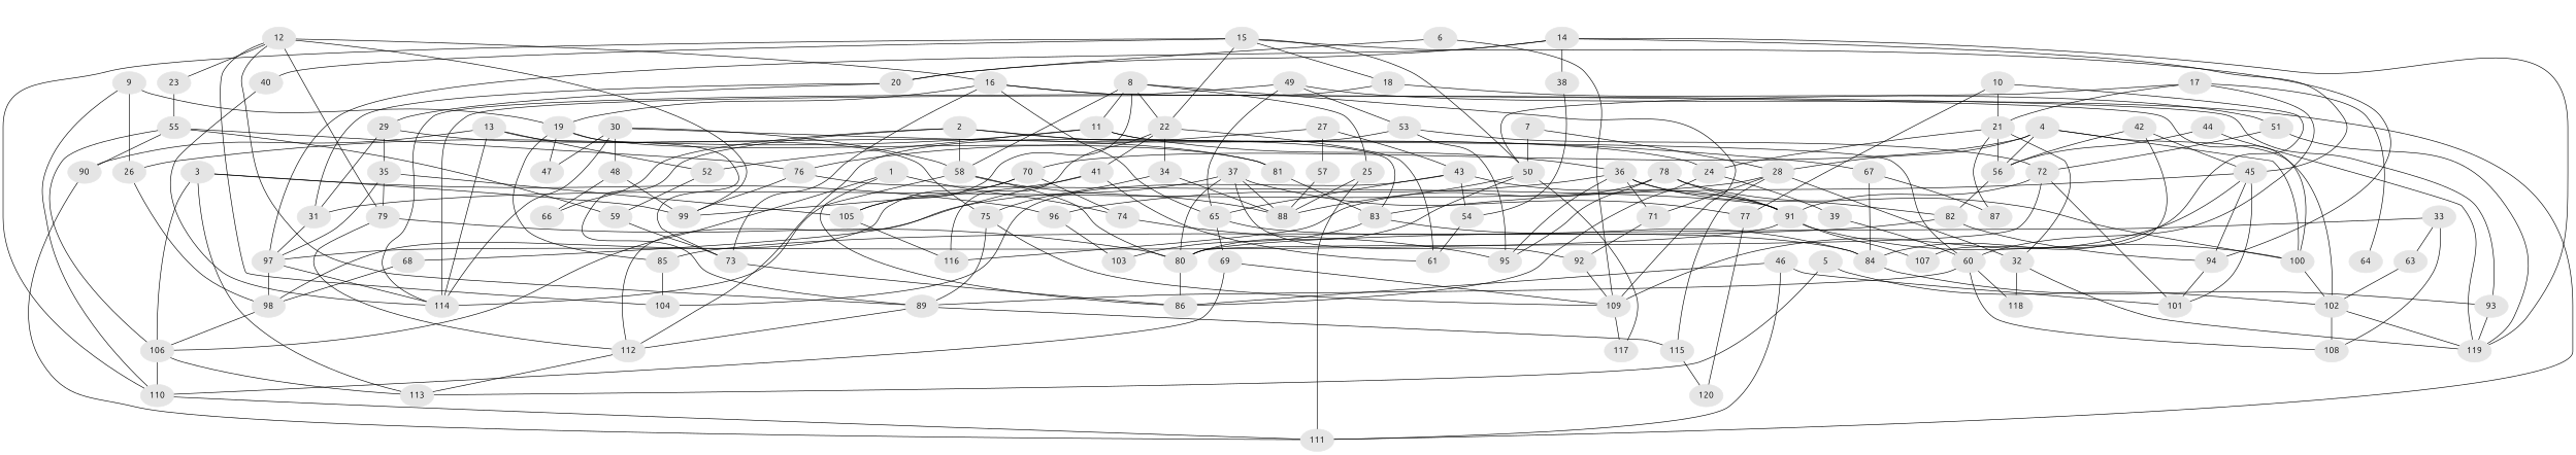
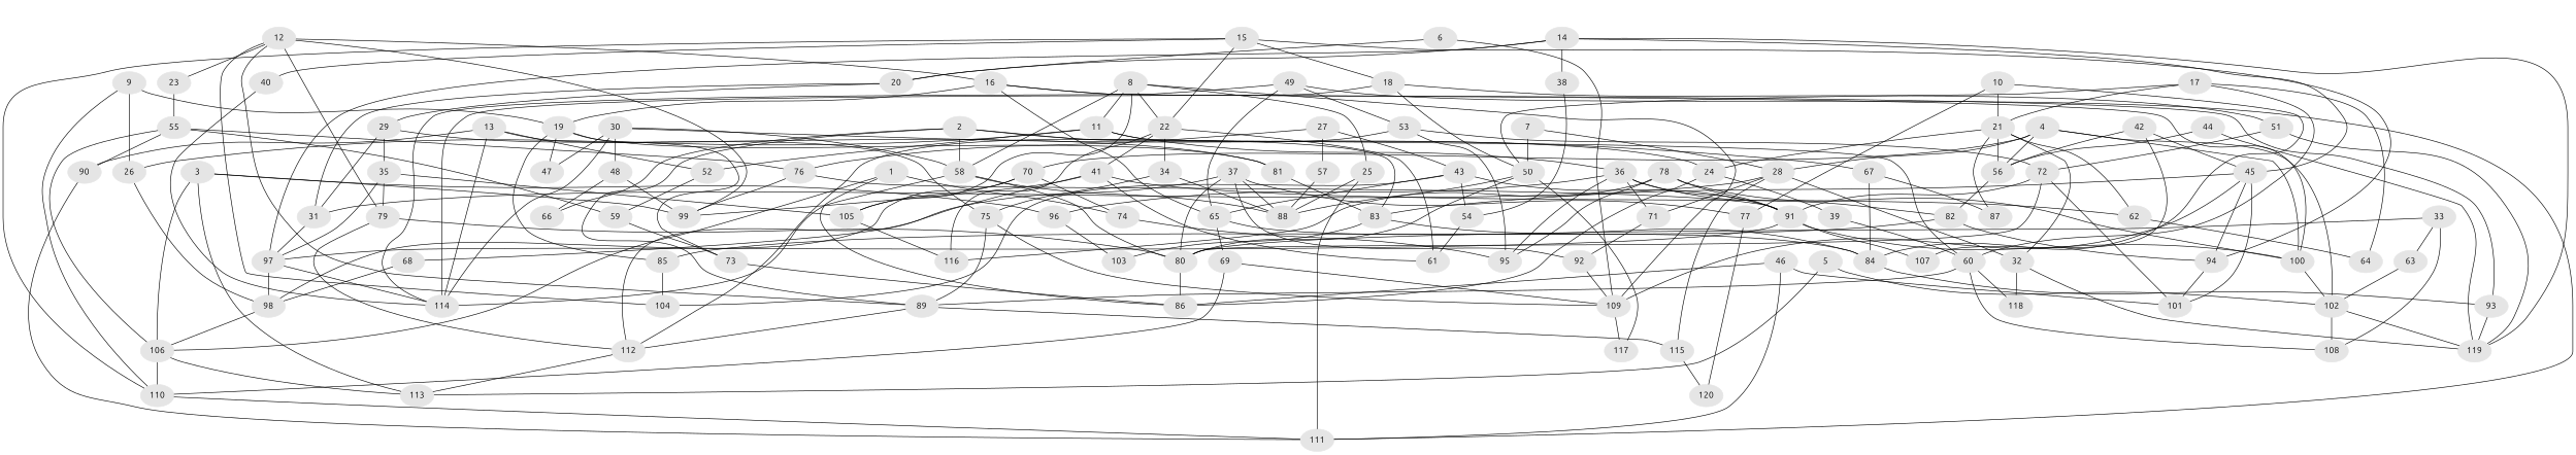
  graph {
    fontname=Ubuntu
    node [color=gray90 fontname=Ubuntu style=filled]
    edge [fontname=Ubuntu]
    1
    74
    86
    106
    95
    113
    110
    2
    24
    58
    66
    83
    89
    39
    114
    88
    80
    84
    103
    115
    112
    3
    96
    99
    4
    28
    56
    70
    100
    102
    31
    32
    71
    82
    105
    98
    119
    108
    5
    6
    20
    109
    29
    117
    7
    50
    8
    11
    22
    25
    26
    36
    52
    60
    34
    41
    61
    116
    111
    9
    19
    73
    47
    81
    85
    10
    21
    77
+   62
    87
    120
    93
    91
    59
    118
    12
    16
    23
    79
    104
    65
    55
    13
    75
    90
    14
    38
    45
    97
    54
    94
    101
    15
    18
    40
    51
    69
    17
    64
    72
    35
    76
    27
    43
    57
    92
    30
    48
    67
    33
    63
    107
    37
    68
    42
    44
    46
    49
    53
    78
    1 -- 74
    1 -- 86
    1 -- 106
    74 -- 95
    106 -- 113
    106 -- 110
    110 -- 111
    2 -- 24
    2 -- 58
    2 -- 66
    2 -- 83
    2 -- 89
    24 -- 86
    24 -- 39
    58 -- 114
    58 -- 88
    58 -- 80
    83 -- 84
    83 -- 103
    89 -- 115
    89 -- 112
    39 -- 60
    80 -- 86
    84 -- 93
    115 -- 120
    112 -- 113
    3 -- 106
    3 -- 113
    3 -- 96
    3 -- 99
    96 -- 103
    4 -- 28
    4 -- 56
    4 -- 70
    4 -- 100
    4 -- 102
    28 -- 115
    28 -- 31
    28 -- 32
    28 -- 71
    56 -- 82
    70 -- 74
    70 -- 105
    70 -- 98
    100 -- 102
    102 -- 119
    102 -- 108
    31 -- 97
    32 -- 119
    32 -- 118
    71 -- 92
    82 -- 85
    82 -- 94
    105 -- 116
    98 -- 106
    5 -- 113
    5 -- 102
    6 -- 20
    6 -- 109
    20 -- 31
    20 -- 29
    109 -- 117
    29 -- 31
    29 -- 81
    29 -- 35
    7 -- 28
    7 -- 50
    50 -- 88
    50 -- 80
    50 -- 117
    8 -- 58
    8 -- 105
    8 -- 109
    8 -- 11
    8 -- 22
    8 -- 25
    11 -- 26
    11 -- 36
    11 -- 52
    11 -- 60
    22 -- 34
    22 -- 41
    22 -- 61
    22 -- 116
    25 -- 88
    25 -- 111
    26 -- 98
    36 -- 95
    36 -- 96
    36 -- 71
    36 -- 82
    36 -- 91
    52 -- 59
    60 -- 89
    60 -- 108
    60 -- 118
    34 -- 88
    34 -- 75
    41 -- 112
    41 -- 99
    41 -- 61
+   41 -- 62
    9 -- 110
    9 -- 26
    9 -- 19
    19 -- 73
    19 -- 47
    19 -- 81
    19 -- 85
    73 -- 86
    81 -- 83
    85 -- 104
    10 -- 84
    10 -- 21
    10 -- 77
    21 -- 24
    21 -- 56
    21 -- 32
+   21 -- 62
    21 -- 87
    77 -- 120
+   62 -- 64
    93 -- 119
    91 -- 100
    91 -- 97
    91 -- 107
    59 -- 73
    12 -- 89
    12 -- 99
    12 -- 16
    12 -- 23
    12 -- 79
    12 -- 104
    16 -- 100
    16 -- 19
-   16 -- 73
    16 -- 93
    16 -- 65
    23 -- 55
    79 -- 80
    79 -- 112
    65 -- 84
    65 -- 69
    55 -- 106
    55 -- 59
    55 -- 90
    55 -- 76
    13 -- 114
    13 -- 52
    13 -- 75
    13 -- 90
    75 -- 89
    75 -- 109
    90 -- 111
    14 -- 119
    14 -- 20
    14 -- 38
    14 -- 45
    14 -- 97
    38 -- 54
    45 -- 83
    45 -- 109
    45 -- 94
    45 -- 101
    97 -- 114
    97 -- 98
    54 -- 61
    94 -- 101
    15 -- 110
-   15 -- 50
+   18 -- 50
    15 -- 22
    15 -- 94
    15 -- 18
    15 -- 40
    18 -- 114
    18 -- 51
    40 -- 114
    51 -- 119
    51 -- 72
    69 -- 110
    69 -- 109
    17 -- 50
    17 -- 60
    17 -- 21
    17 -- 64
    72 -- 80
    72 -- 91
    72 -- 101
    35 -- 105
    35 -- 79
    35 -- 97
    76 -- 99
    76 -- 91
    27 -- 76
    27 -- 43
    27 -- 57
    43 -- 91
    43 -- 104
    43 -- 65
    43 -- 54
    57 -- 88
    92 -- 109
    30 -- 58
    30 -- 114
    30 -- 47
    30 -- 48
    30 -- 67
    48 -- 66
    48 -- 99
    67 -- 84
    67 -- 87
    33 -- 80
    33 -- 108
    33 -- 63
    63 -- 102
    37 -- 88
    37 -- 80
    37 -- 77
    37 -- 92
    37 -- 68
    68 -- 98
    42 -- 56
    42 -- 45
    42 -- 107
    44 -- 56
    44 -- 119
    46 -- 86
    46 -- 111
    46 -- 101
    49 -- 114
    49 -- 111
    49 -- 65
    49 -- 53
    53 -- 95
    53 -- 112
    53 -- 72
    78 -- 95
    78 -- 100
    78 -- 116
    78 -- 91
  }
